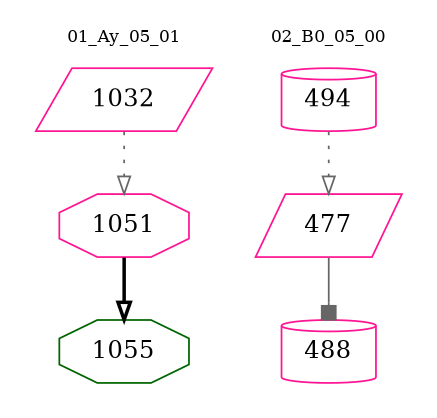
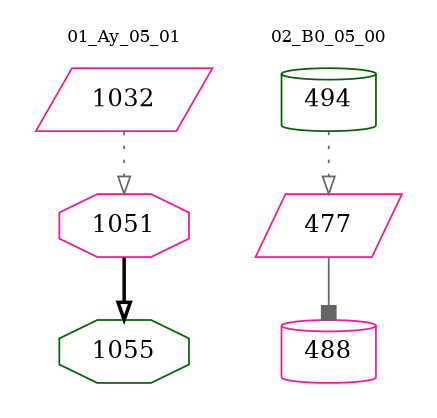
  digraph {
    node [color=deeppink shape=parallelogram]
    edge [arrowhead=onormal color=gray40 style=dotted]
    n1 [label=1032]
    n2 [label=1051 shape=octagon]
    n3 [color=darkgreen label=1055 shape=octagon]
-   n4 [label=494 shape=cylinder]
+   n4 [color=darkgreen label=494 shape=cylinder]
    n5 [label=477]
    n6 [label=488 shape=cylinder]
    subgraph cluster_1 {
      color=white
      fontsize=10
      label="01_Ay_05_01"
      n1
      n2
      n3
    }
    subgraph cluster_2 {
      color=white
      fontsize=10
      label="02_B0_05_00"
      n4
      n5
      n6
    }
    n1 -> n2
    n2 -> n3 [color=black style=bold]
    n4 -> n5
    n5 -> n6 [arrowhead=box style=solid]
  }
